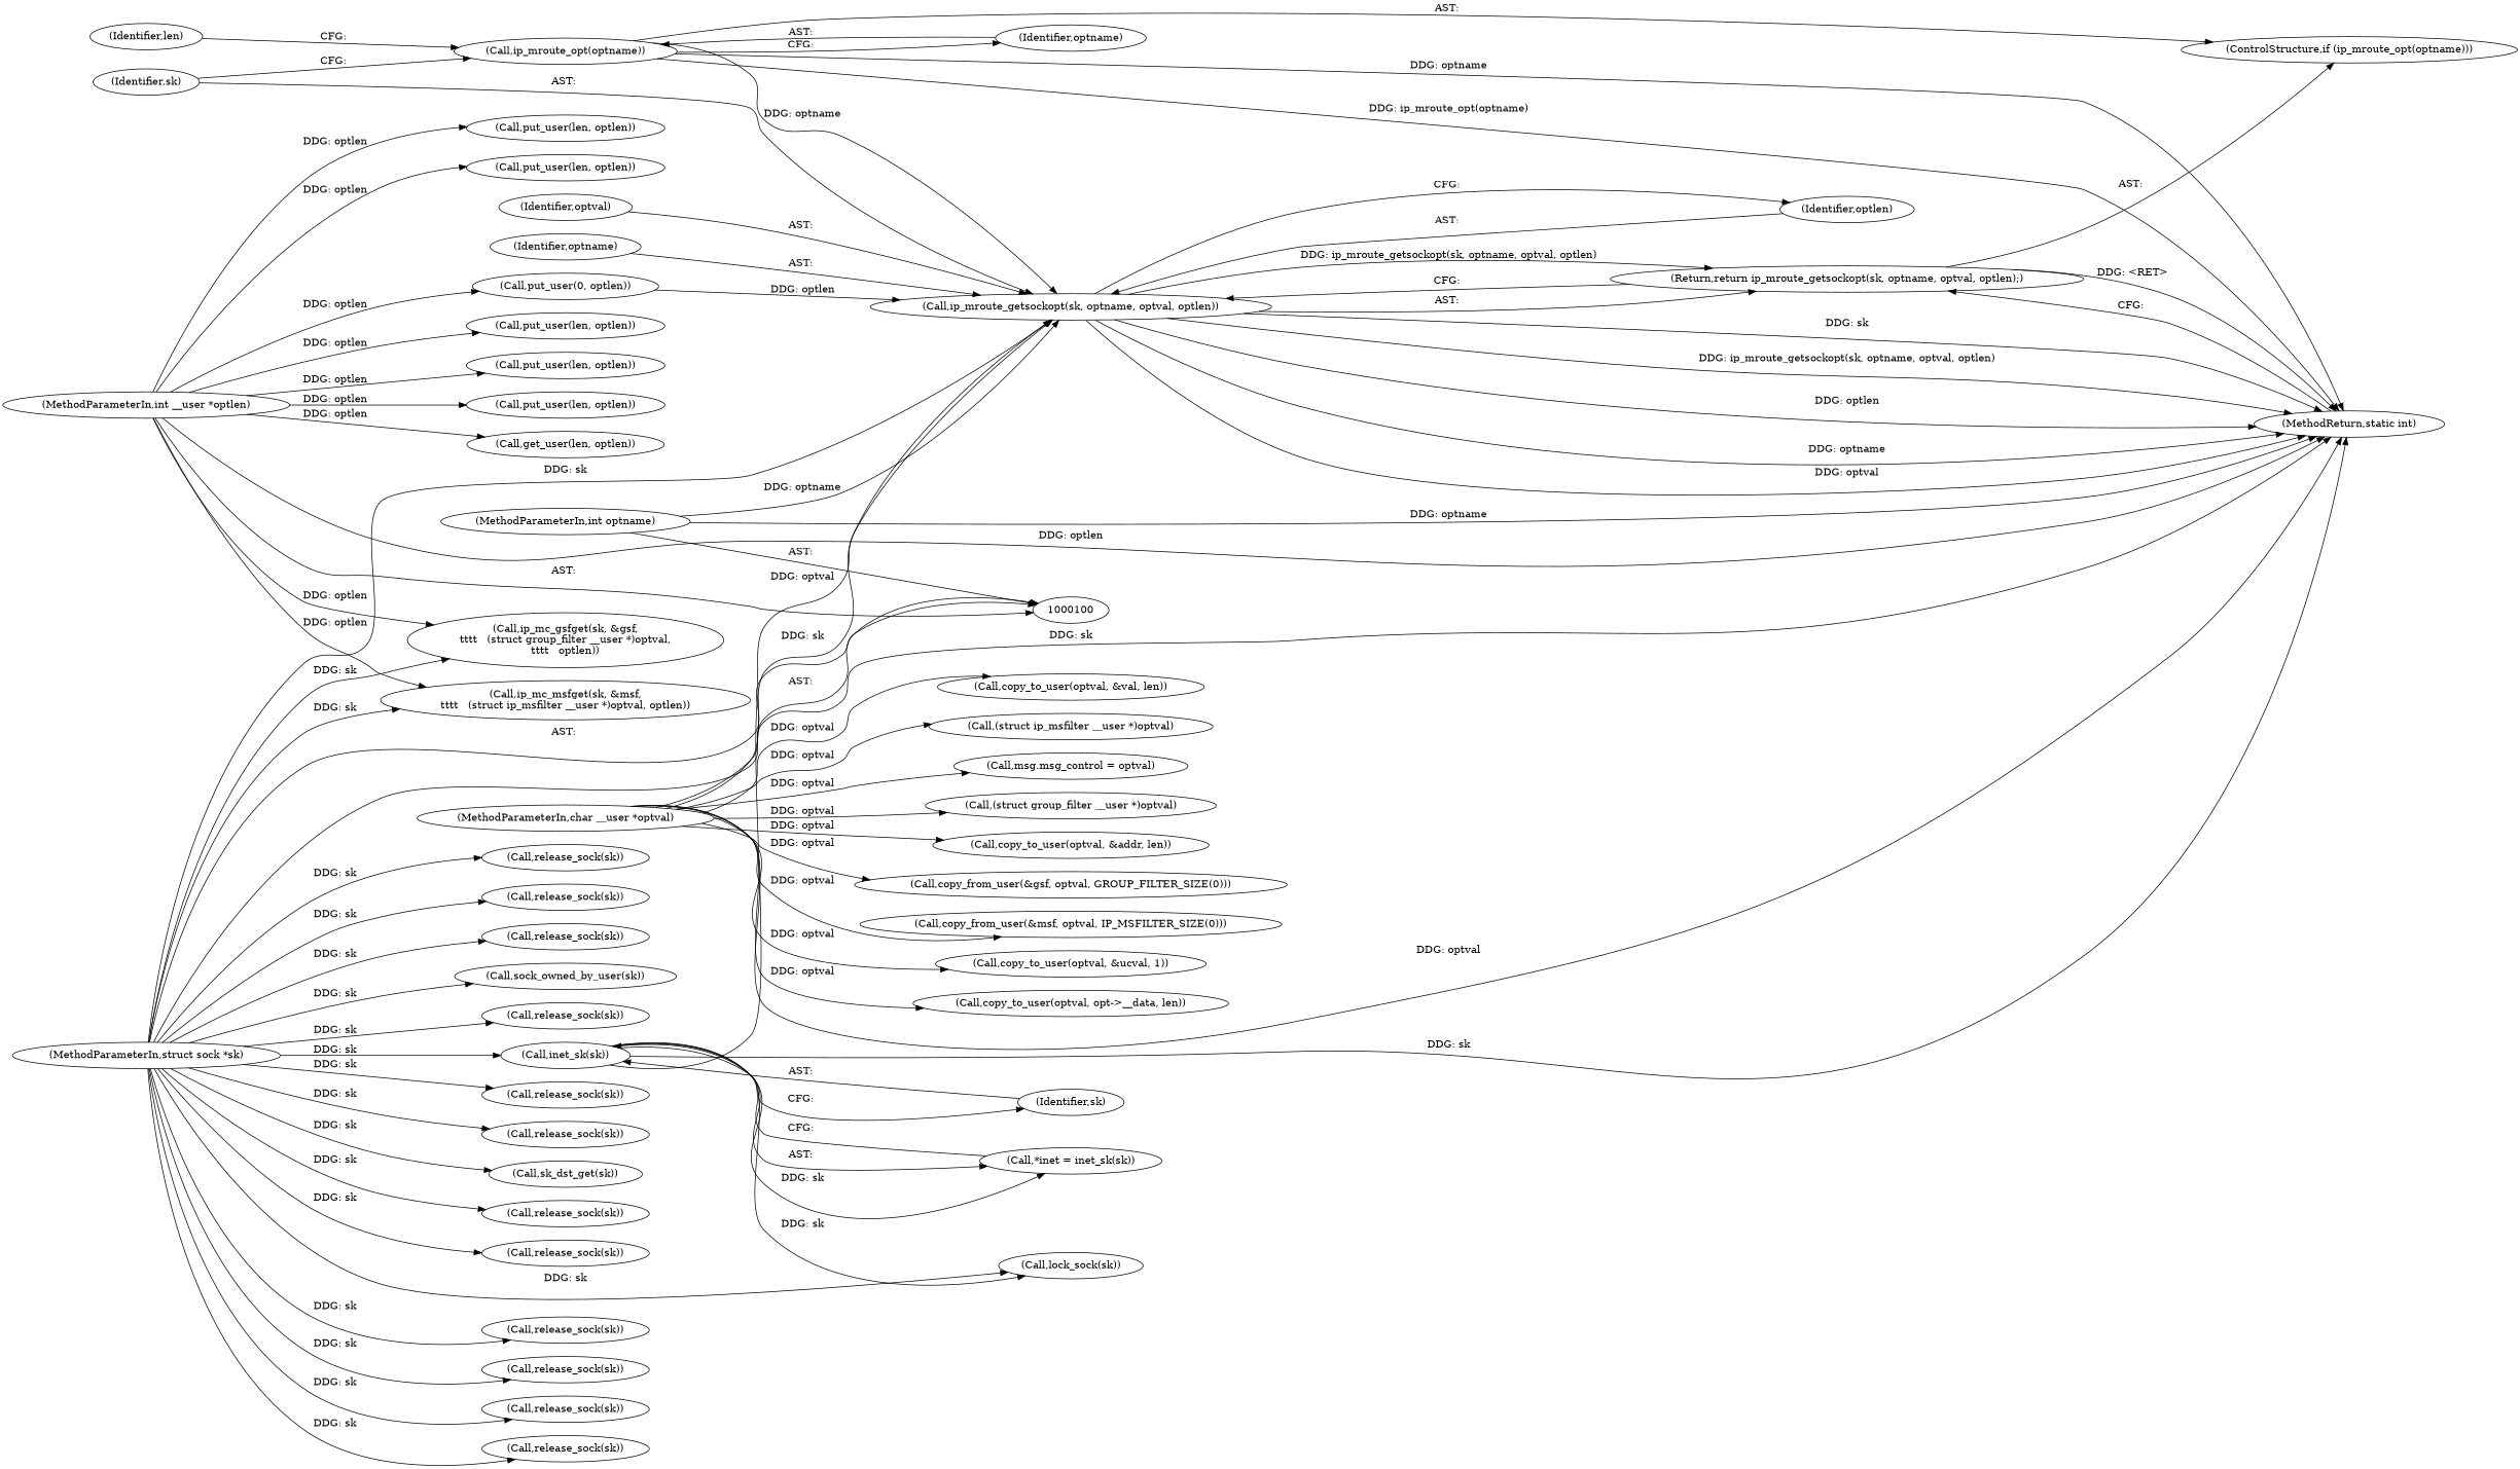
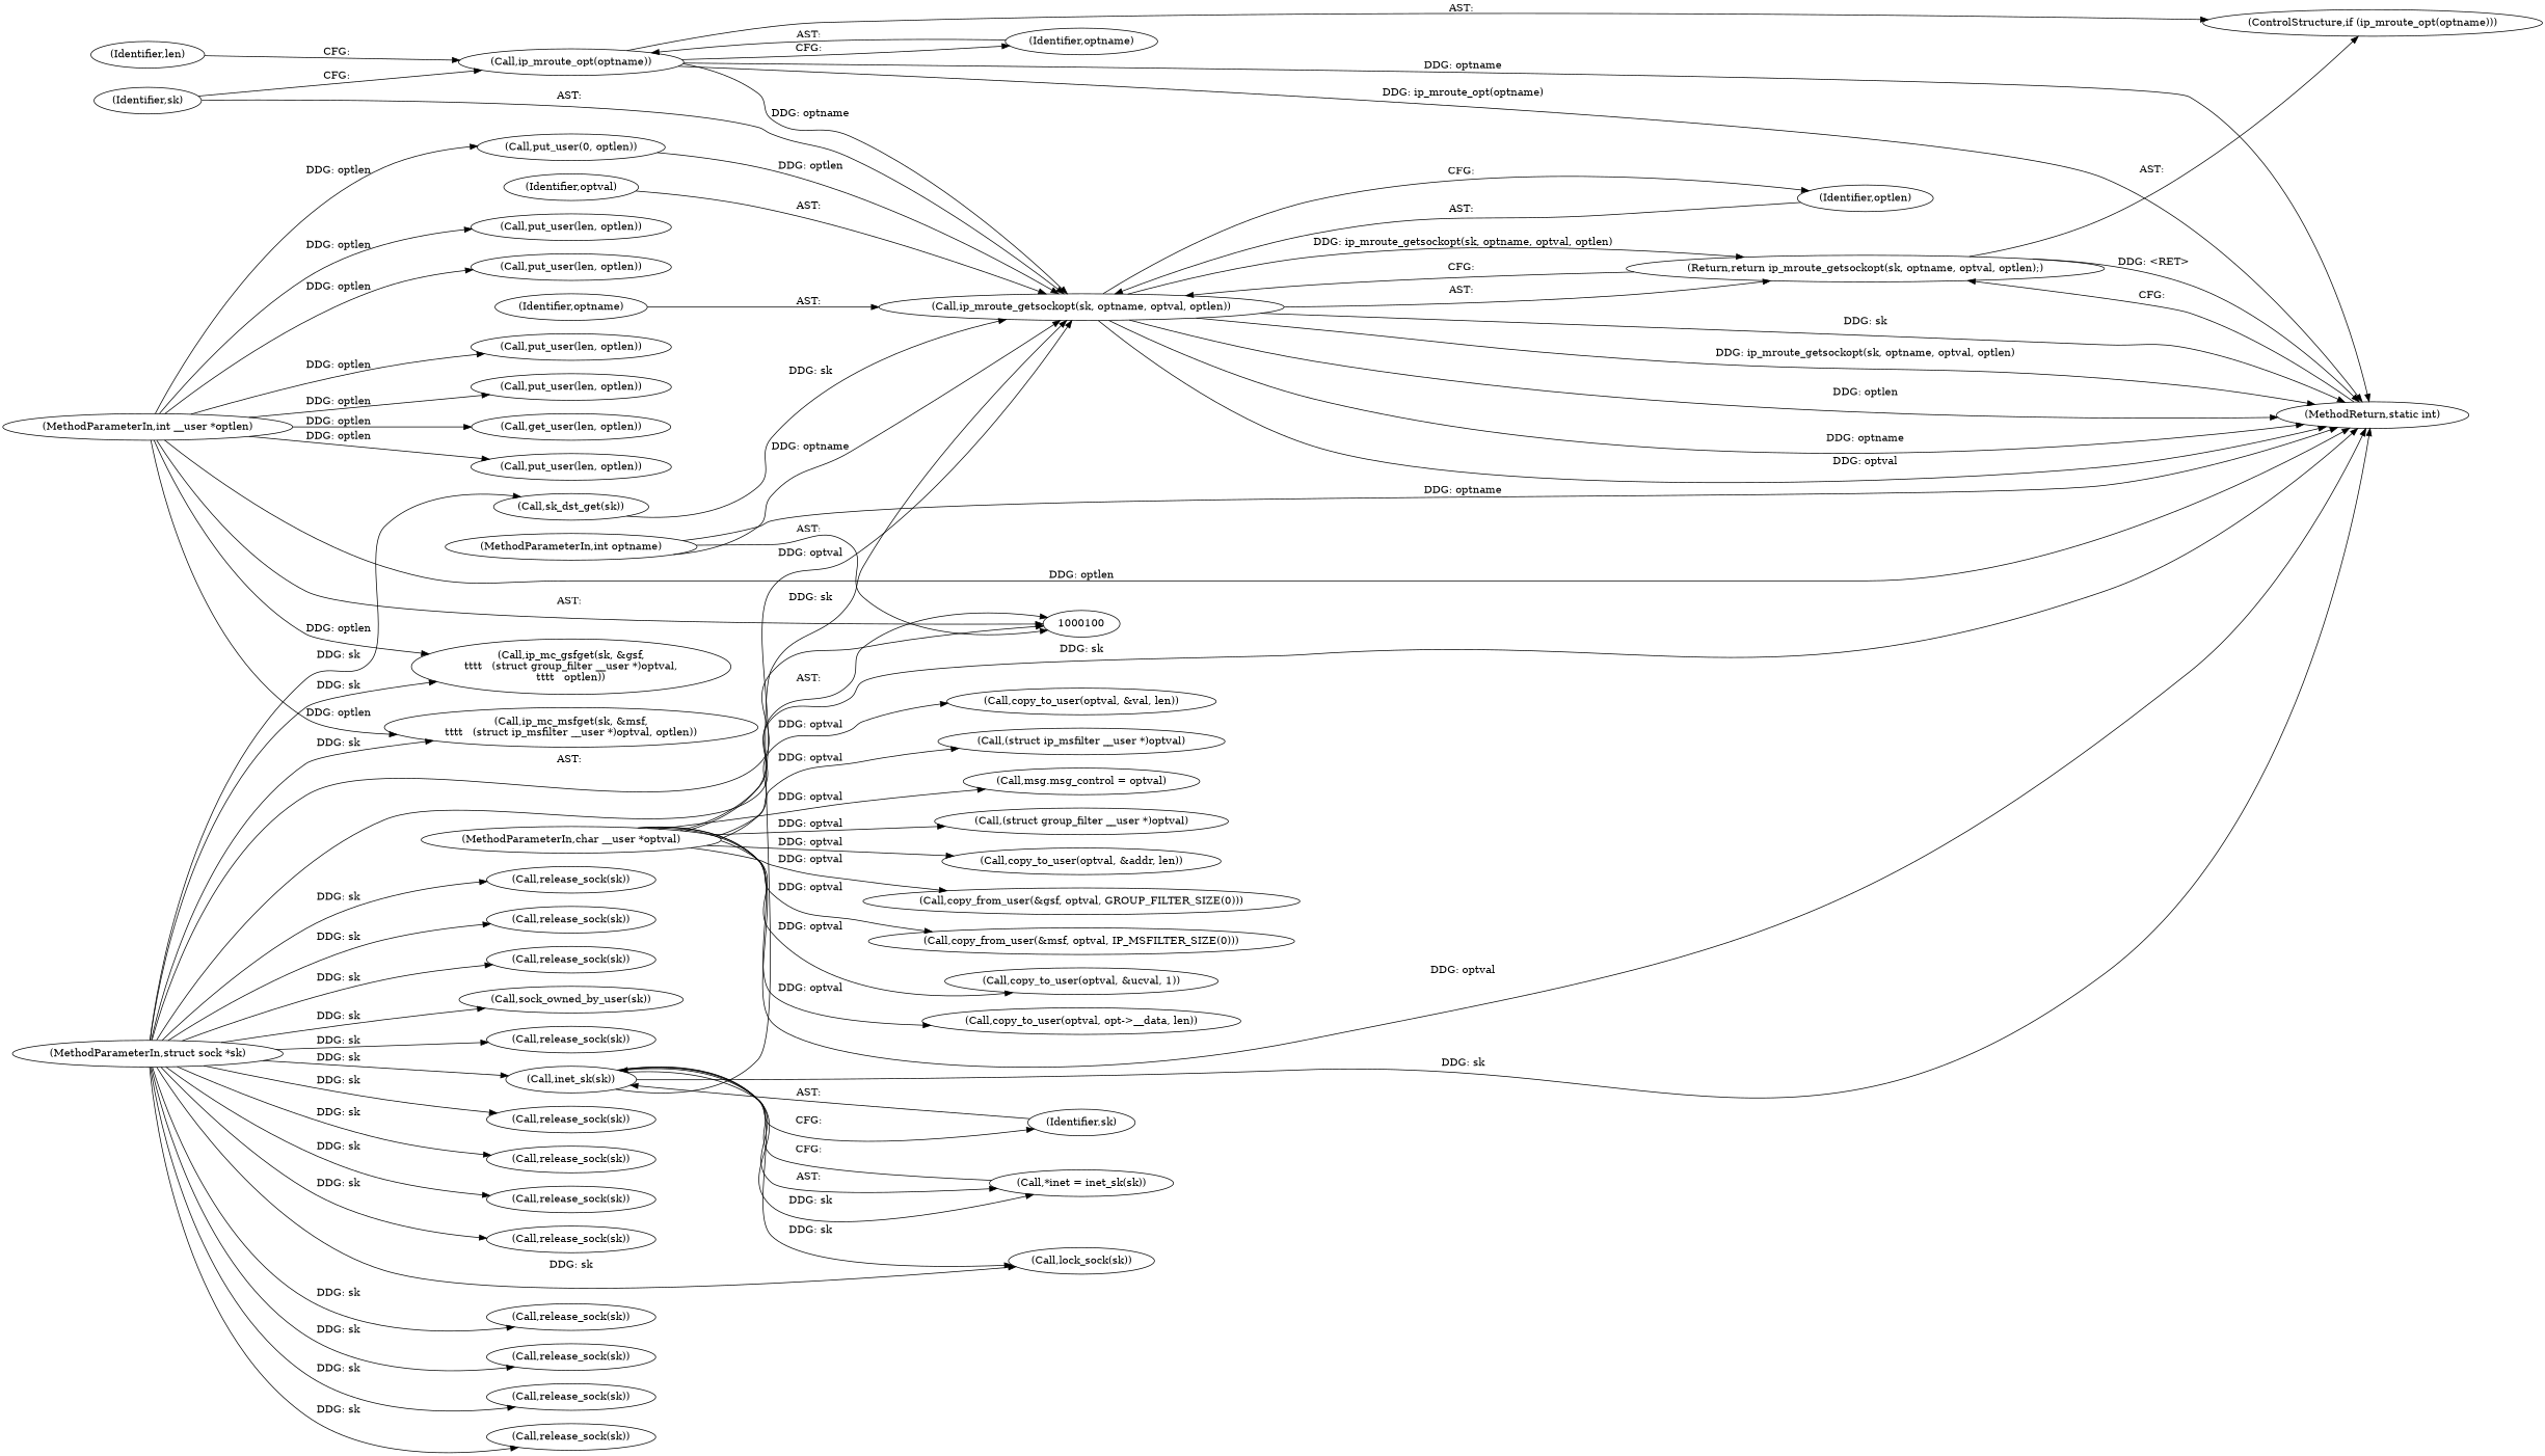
  digraph {
    rankdir=LR
    n1 [label="(Call,ip_mroute_getsockopt(sk, optname, optval, optlen))"]
    n2 [label="(Return,return ip_mroute_getsockopt(sk, optname, optval, optlen);)"]
    n3 [label="(MethodReturn,static int)"]
    n4 [label="(Identifier,optlen)"]
    n5 [label="(ControlStructure,if (ip_mroute_opt(optname)))"]
    n6 [label="(Call,inet_sk(sk))"]
    n7 [label="(Call,*inet = inet_sk(sk))"]
    n8 [label="(Identifier,sk)"]
    n9 [label="(Call,lock_sock(sk))"]
    n10 [label="(MethodParameterIn,struct sock *sk)"]
    n11 [label="(Call,release_sock(sk))"]
    n12 [label="(Call,release_sock(sk))"]
    n13 [label="(Call,sk_dst_get(sk))"]
    n14 [label="(Call,ip_mc_gsfget(sk, &gsf,\n\t\t\t\t   (struct group_filter __user *)optval,\n\t\t\t\t   optlen))"]
    n15 [label="(Call,sock_owned_by_user(sk))"]
    n16 [label="(Call,release_sock(sk))"]
    n17 [label="(Call,release_sock(sk))"]
    n18 [label="(Call,release_sock(sk))"]
    n19 [label="(Call,release_sock(sk))"]
    n20 [label="(Call,release_sock(sk))"]
    n21 [label="(Call,release_sock(sk))"]
    n22 [label="(Call,release_sock(sk))"]
    n23 [label="(Call,ip_mc_msfget(sk, &msf,\n\t\t\t\t   (struct ip_msfilter __user *)optval, optlen))"]
    n24 [label="(Call,release_sock(sk))"]
    n25 [label="(Call,release_sock(sk))"]
    n26 [label="(Call,release_sock(sk))"]
    1000100
    n28 [label="(Call,ip_mroute_opt(optname))"]
    n29 [label="(Identifier,optname)"]
    n30 [label="(MethodParameterIn,int optname)"]
    n31 [label="(MethodParameterIn,char __user *optval)"]
    n32 [label="(Call,msg.msg_control = optval)"]
    n33 [label="(Call,(struct group_filter __user *)optval)"]
    n34 [label="(Call,copy_to_user(optval, &addr, len))"]
    n35 [label="(Call,copy_from_user(&gsf, optval, GROUP_FILTER_SIZE(0)))"]
    n36 [label="(Call,copy_from_user(&msf, optval, IP_MSFILTER_SIZE(0)))"]
    n37 [label="(Call,copy_to_user(optval, &ucval, 1))"]
    n38 [label="(Call,copy_to_user(optval, opt->__data, len))"]
    n39 [label="(Call,copy_to_user(optval, &val, len))"]
    n40 [label="(Call,(struct ip_msfilter __user *)optval)"]
    n41 [label="(MethodParameterIn,int __user *optlen)"]
    n42 [label="(Call,put_user(len, optlen))"]
    n43 [label="(Call,put_user(len, optlen))"]
    n44 [label="(Call,put_user(len, optlen))"]
    n45 [label="(Call,get_user(len, optlen))"]
    n46 [label="(Call,put_user(0, optlen))"]
    n47 [label="(Call,put_user(len, optlen))"]
    n48 [label="(Call,put_user(len, optlen))"]
    n49 [label="(Identifier,optval)"]
    n50 [label="(Identifier,sk)"]
    n51 [label="(Identifier,len)"]
    n52 [label="(Identifier,optname)"]
    n1 -> n2 [label="AST: "]
    n1 -> n2 [label="DDG: ip_mroute_getsockopt(sk, optname, optval, optlen)"]
    n1 -> n3 [label="DDG: sk"]
    n1 -> n3 [label="DDG: ip_mroute_getsockopt(sk, optname, optval, optlen)"]
    n1 -> n3 [label="DDG: optlen"]
    n1 -> n3 [label="DDG: optname"]
    n1 -> n3 [label="DDG: optval"]
    n1 -> n4 [label="CFG: "]
    n2 -> n1 [label="CFG: "]
    n2 -> n3 [label="DDG: <RET>"]
    n2 -> n5 [label="AST: "]
    n3 -> n2 [label="CFG: "]
    n4 -> n1 [label="AST: "]
    n6 -> n1 [label="DDG: sk"]
    n6 -> n3 [label="DDG: sk"]
    n6 -> n7 [label="AST: "]
    n6 -> n7 [label="DDG: sk"]
    n6 -> n8 [label="CFG: "]
    n6 -> n9 [label="DDG: sk"]
    n7 -> n6 [label="CFG: "]
    n8 -> n6 [label="AST: "]
-   n10 -> n1 [label="DDG: sk"]
+   n13 -> n1 [label="DDG: sk"]
    n10 -> n3 [label="DDG: sk"]
    n10 -> n6 [label="DDG: sk"]
    n10 -> n9 [label="DDG: sk"]
    n10 -> n11 [label="DDG: sk"]
    n10 -> n12 [label="DDG: sk"]
    n10 -> n13 [label="DDG: sk"]
    n10 -> n14 [label="DDG: sk"]
    n10 -> n15 [label="DDG: sk"]
    n10 -> n16 [label="DDG: sk"]
    n10 -> n17 [label="DDG: sk"]
    n10 -> n18 [label="DDG: sk"]
    n10 -> n19 [label="DDG: sk"]
    n10 -> n20 [label="DDG: sk"]
    n10 -> n21 [label="DDG: sk"]
    n10 -> n22 [label="DDG: sk"]
    n10 -> n23 [label="DDG: sk"]
    n10 -> n24 [label="DDG: sk"]
    n10 -> n25 [label="DDG: sk"]
    n10 -> n26 [label="DDG: sk"]
    n10 -> 1000100 [label="AST: "]
    n28 -> n1 [label="DDG: optname"]
    n28 -> n3 [label="DDG: optname"]
    n28 -> n3 [label="DDG: ip_mroute_opt(optname)"]
    n28 -> n5 [label="AST: "]
    n28 -> n29 [label="CFG: "]
    n29 -> n28 [label="AST: "]
    n30 -> n1 [label="DDG: optname"]
    n30 -> n3 [label="DDG: optname"]
    n30 -> 1000100 [label="AST: "]
    n31 -> n1 [label="DDG: optval"]
    n31 -> n3 [label="DDG: optval"]
    n31 -> 1000100 [label="AST: "]
    n31 -> n32 [label="DDG: optval"]
    n31 -> n33 [label="DDG: optval"]
    n31 -> n34 [label="DDG: optval"]
    n31 -> n35 [label="DDG: optval"]
    n31 -> n36 [label="DDG: optval"]
    n31 -> n37 [label="DDG: optval"]
    n31 -> n38 [label="DDG: optval"]
    n31 -> n39 [label="DDG: optval"]
    n31 -> n40 [label="DDG: optval"]
    n41 -> n3 [label="DDG: optlen"]
    n41 -> n14 [label="DDG: optlen"]
    n41 -> n23 [label="DDG: optlen"]
    n41 -> 1000100 [label="AST: "]
    n41 -> n42 [label="DDG: optlen"]
    n41 -> n43 [label="DDG: optlen"]
    n41 -> n44 [label="DDG: optlen"]
    n41 -> n45 [label="DDG: optlen"]
    n41 -> n46 [label="DDG: optlen"]
    n41 -> n47 [label="DDG: optlen"]
    n41 -> n48 [label="DDG: optlen"]
    n46 -> n1 [label="DDG: optlen"]
    n49 -> n1 [label="AST: "]
    n50 -> n1 [label="AST: "]
    n50 -> n28 [label="CFG: "]
    n51 -> n28 [label="CFG: "]
    n52 -> n1 [label="AST: "]
  }
